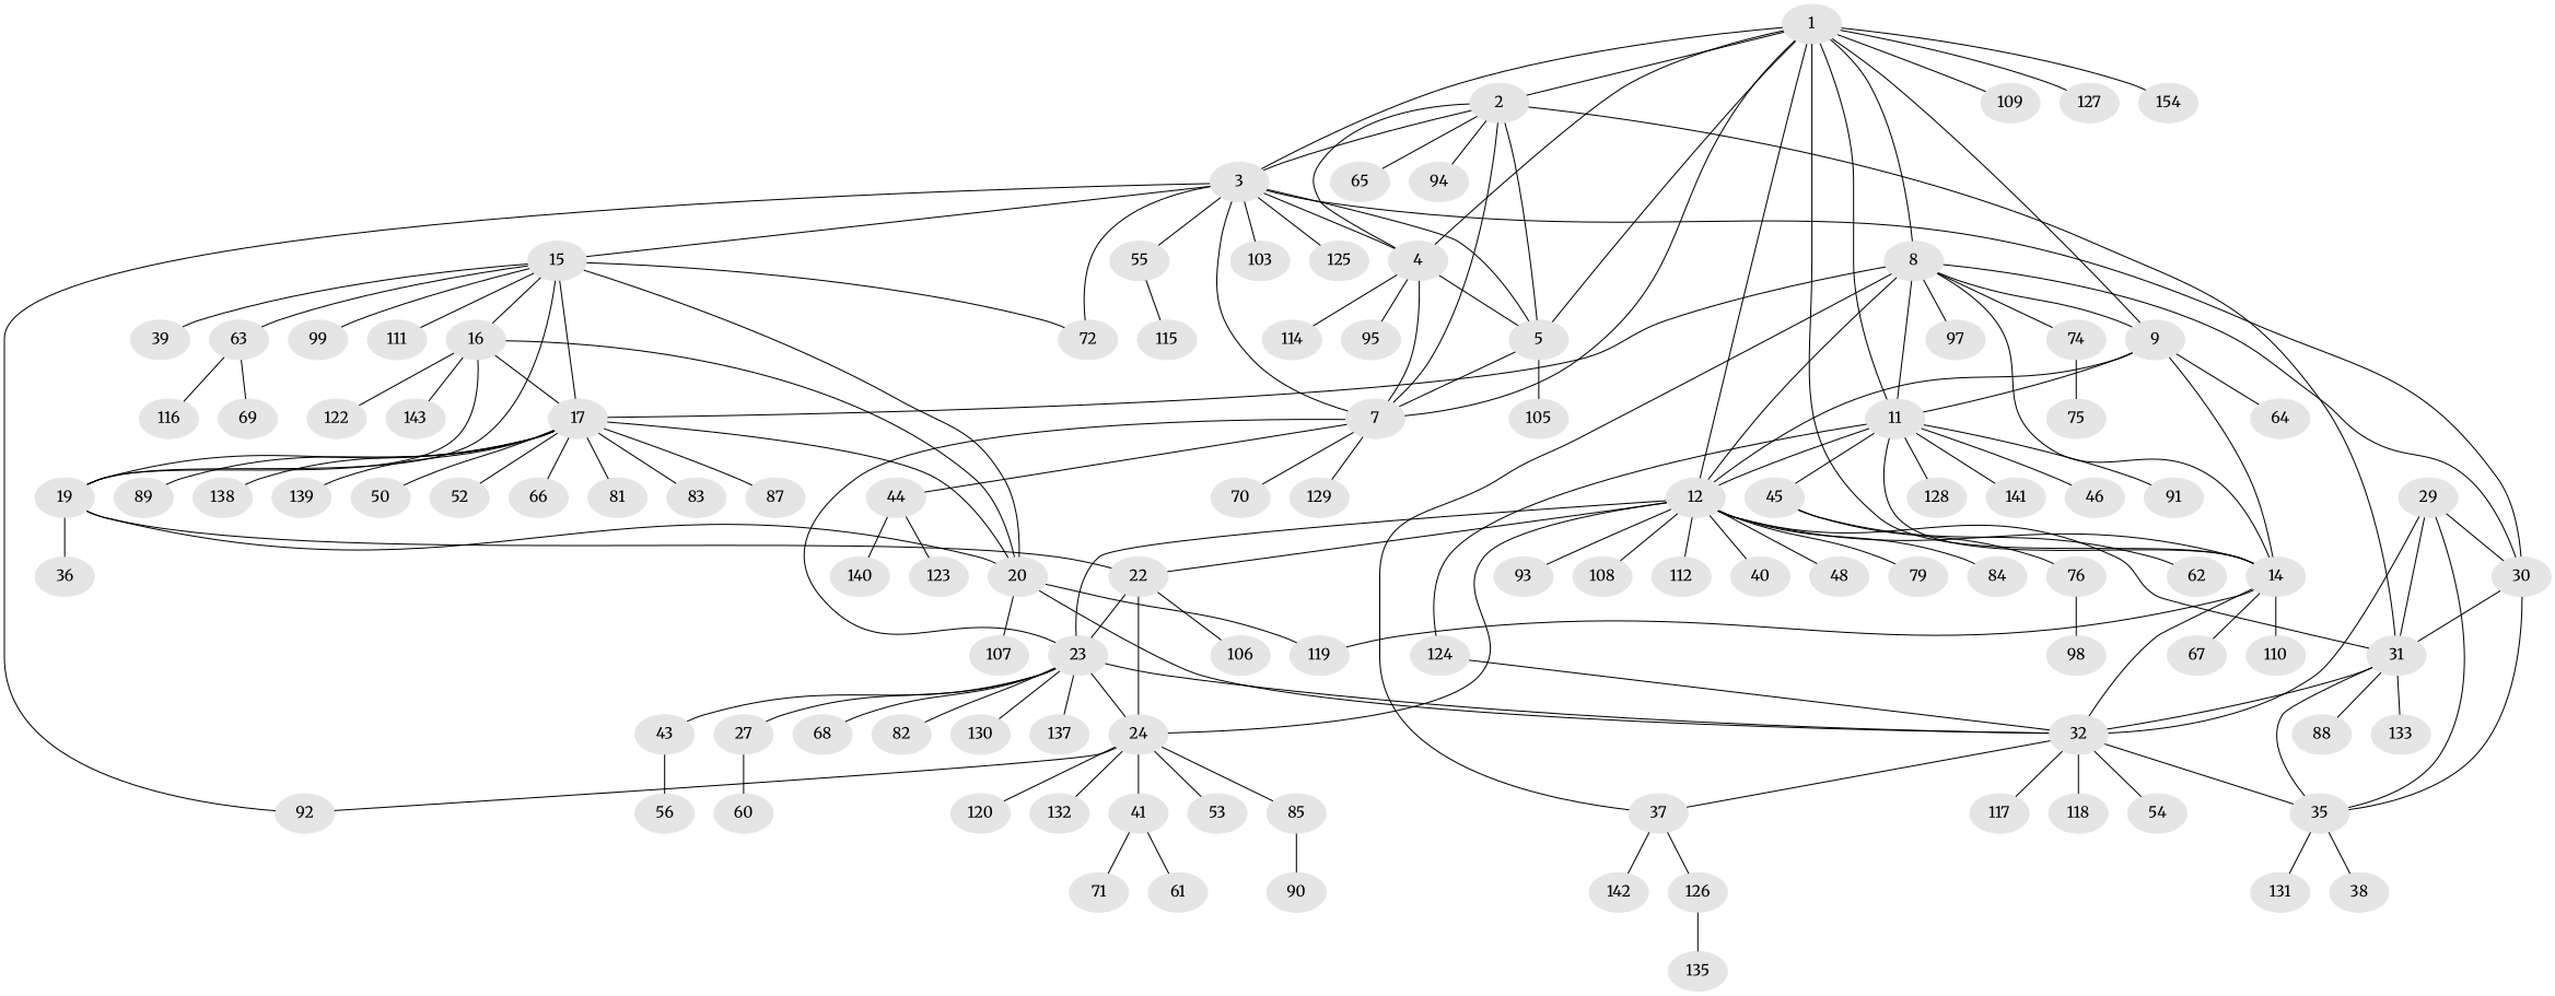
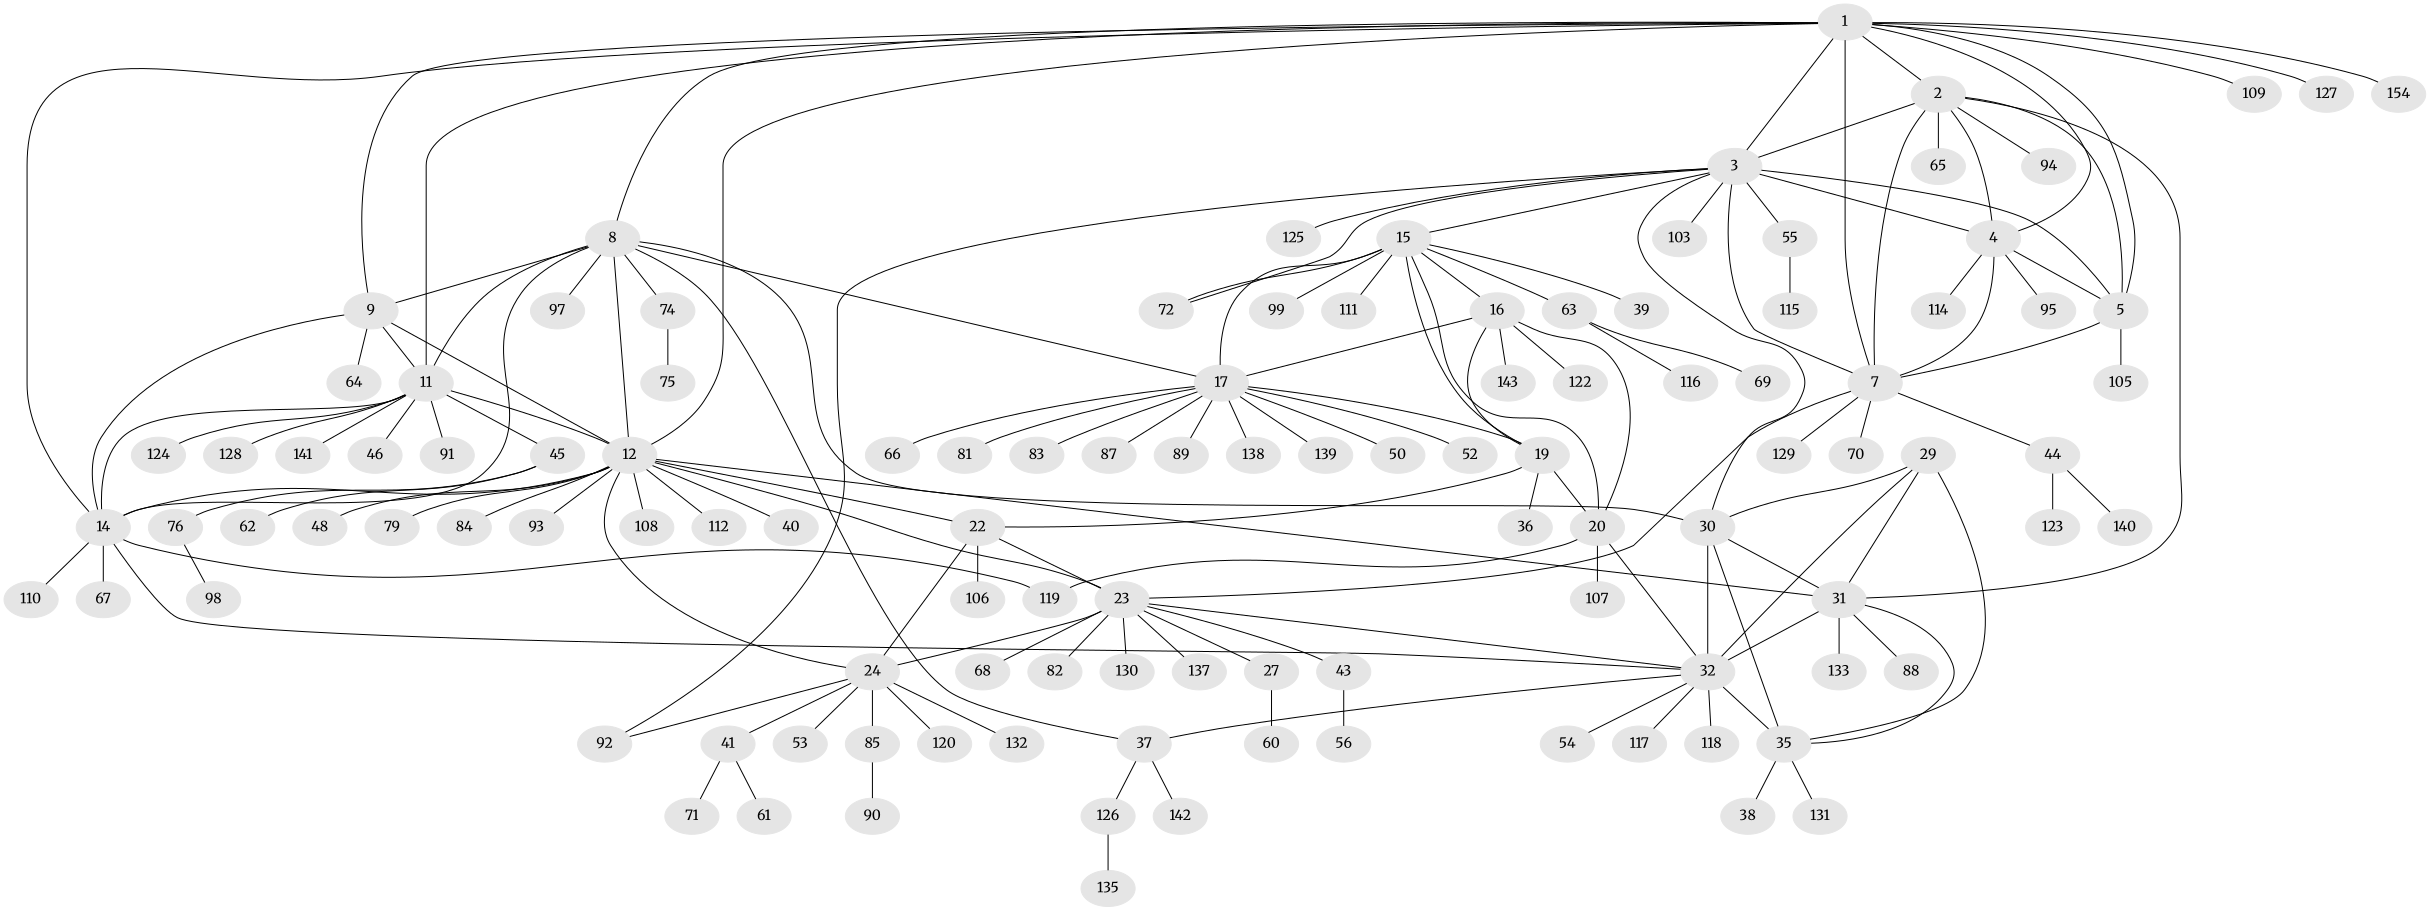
  graph {
    fontname=Merriweather
    node [color=gray90 fontname=Merriweather style=filled]
    edge [fontname=Merriweather]
    1 [super="+10"]
    2 [super="+6"]
    3 [super="+47"]
    4 [super="+58"]
    5
    7 [super="+121"]
    8 [super="+102"]
    9
    11 [super="+13"]
    12 [super="+27"]
    14 [super="+42"]
    109
    127
    n14 [label=154]
    31 [super="+49"]
    65
    94
    15 [super="+18"]
    30 [super="+34"]
    55 [super="+77"]
    72 [super="+144"]
    92
    103
    125
    95 [super="+104"]
    114
    105
    23 [super="+28"]
    44 [super="+79"]
    70
    129
    17 [super="+21"]
    37 [super="+59"]
    74
    97
    64
    45 [super="+86"]
    46 [super="+101"]
    91
    124
    128
    141
    22 [super="+25"]
    24 [super="+26"]
    40
    48
    n47 [label=79]
    84
    93
    108
    112
    32 [super="+33"]
    67 [super="+73"]
    110
    119
    35 [super="+100"]
    88
    133
    16 [super="+80"]
    19
    20 [super="+113"]
    39 [super="+51"]
    63 [super="+96"]
    99
    111
    115
    43 [super="+136"]
    n68 [label=27]
    68
    82
    130
    137
    123
    140
    50
    52
    66
    81
    83
    87
    89
    138
    139
    126
    142
    75
    62
    76
    106
    41
    53
    85
    120
    132
    54
    117
    118
    122
    143
    36
    107
    69
    116
    56
    60
    61
    71
    90
    29
    38
    131
    135
    98
    1 -- 2 [weight=2]
    1 -- 3
    1 -- 4
    1 -- 5
    1 -- 7
    1 -- 8
    1 -- 9
    1 -- 11 [weight=2]
    1 -- 12
    1 -- 14
    1 -- 109
    1 -- 127
    1 -- n14
    2 -- 3 [weight=2]
    2 -- 4 [weight=2]
    2 -- 5 [weight=2]
    2 -- 7 [weight=2]
    2 -- 31
    2 -- 65
    2 -- 94
    3 -- 4
    3 -- 5
    3 -- 7
    3 -- 15
    3 -- 30
    3 -- 55
    3 -- 72
    3 -- 92
    3 -- 103
    3 -- 125
    4 -- 5
    4 -- 7
    4 -- 95
    4 -- 114
    5 -- 7
    5 -- 105
    7 -- 23
    7 -- 44
    7 -- 70
    7 -- 129
    8 -- 9
    8 -- 11 [weight=2]
    8 -- 12
    8 -- 14
    8 -- 30
    8 -- 17
    8 -- 37
    8 -- 74
    8 -- 97
    9 -- 11 [weight=2]
    9 -- 12
    9 -- 14
    9 -- 64
    11 -- 12 [weight=2]
    11 -- 14 [weight=2]
    11 -- 45
    11 -- 46
    11 -- 91
    11 -- 124
    11 -- 128
    11 -- 141
    12 -- 14
    12 -- 31
    12 -- 23 [weight=2]
    12 -- 22 [weight=2]
    12 -- 24 [weight=2]
    12 -- 40
    12 -- 48
    12 -- n47
    12 -- 84
    12 -- 93
    12 -- 108
    12 -- 112
    14 -- 32
    14 -- 67
    14 -- 110
    14 -- 119
    31 -- 32 [weight=2]
    31 -- 35
    31 -- 88
    31 -- 133
    15 -- 72
    15 -- 17 [weight=4]
    15 -- 16 [weight=2]
    15 -- 19 [weight=2]
    15 -- 20 [weight=2]
    15 -- 39
    15 -- 63
    15 -- 99
    15 -- 111
    30 -- 31 [weight=2]
-   124 -- 32 [weight=4]
+   30 -- 32 [weight=4]
    30 -- 35 [weight=2]
    55 -- 115
    23 -- 24 [weight=4]
    23 -- 32
    23 -- 43
    23 -- n68
    23 -- 68
    23 -- 82
    23 -- 130
    23 -- 137
    44 -- 123
    44 -- 140
    17 -- 19 [weight=2]
-   17 -- 20 [weight=2]
    17 -- 50
    17 -- 52
    17 -- 66
    17 -- 81
    17 -- 83
    17 -- 87
    17 -- 89
    17 -- 138
    17 -- 139
    37 -- 126
    37 -- 142
    74 -- 75
    45 -- 62
    45 -- 76
    22 -- 23 [weight=4]
    22 -- 24 [weight=4]
    22 -- 106
    24 -- 92
    24 -- 41
    24 -- 53
    24 -- 85
    24 -- 120
    24 -- 132
    32 -- 37
    32 -- 35 [weight=2]
    32 -- 54
    32 -- 117
    32 -- 118
    35 -- 38
    35 -- 131
    16 -- 17 [weight=2]
    16 -- 19
    16 -- 20
    16 -- 122
    16 -- 143
    19 -- 22
    19 -- 20
    19 -- 36
    20 -- 32
    20 -- 119
    20 -- 107
    63 -- 69
    63 -- 116
    43 -- 56
    n68 -- 60
    126 -- 135
    76 -- 98
    41 -- 61
    41 -- 71
    85 -- 90
    29 -- 31
    29 -- 30 [weight=2]
    29 -- 32 [weight=2]
    29 -- 35
  }
